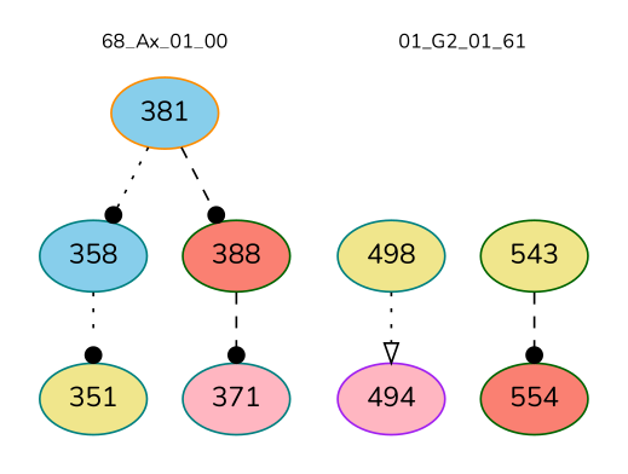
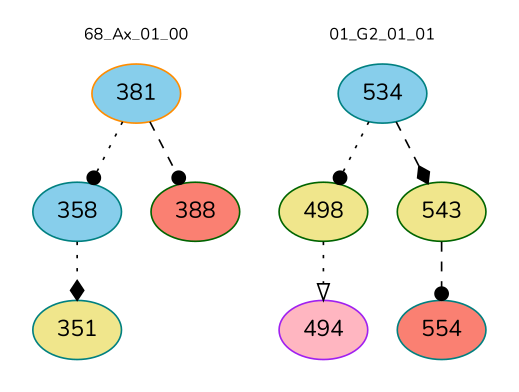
  digraph {
    fontname=Nunito
    node [color=teal fillcolor=skyblue fontname=Nunito style=filled]
    edge [arrowhead=dot color=black fontname=Nunito style=dotted]
    n1 [color=darkorange label=381]
    n2 [label=358]
    n3 [color=darkgreen fillcolor=salmon label=388]
    n4 [fillcolor=khaki label=351]
-   n5 [fillcolor=lightpink label=371]
-   n7 [fillcolor=khaki label=498]
+   n6 [label=534]
+   n7 [color=darkgreen fillcolor=khaki label=498]
    n8 [color=darkgreen fillcolor=khaki label=543]
    n9 [color=purple fillcolor=lightpink label=494]
-   n10 [color=darkgreen fillcolor=salmon label=554]
+   n10 [fillcolor=salmon label=554]
    subgraph cluster_1 {
      color=white
      fontsize=10
      label="68_Ax_01_00"
      n1
      n2
      n3
      n4
-     n5
    }
    subgraph cluster_2 {
      color=white
      fontsize=10
-     label="01_G2_01_61"
+     label="01_G2_01_01"
+     n6
      n7
      n8
      n9
      n10
    }
    n1 -> n2
    n1 -> n3 [style=dashed]
-   n2 -> n4
-   n3 -> n5 [style=dashed]
+   n2 -> n4 [arrowhead=diamond]
+   n6 -> n7
+   n6 -> n8 [arrowhead=diamond style=dashed]
    n7 -> n9 [arrowhead=onormal]
    n8 -> n10 [style=dashed]
  }
